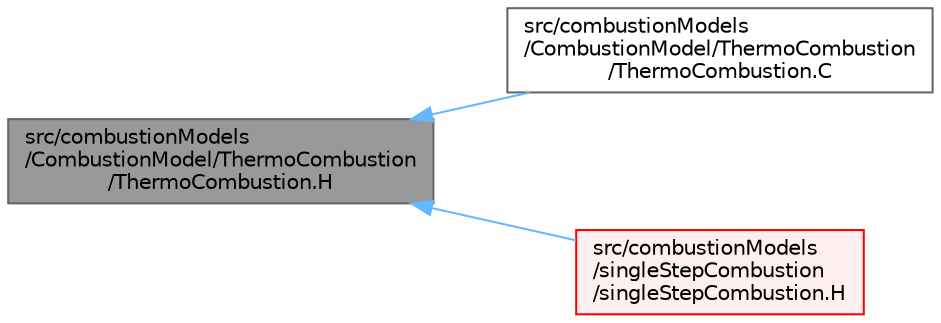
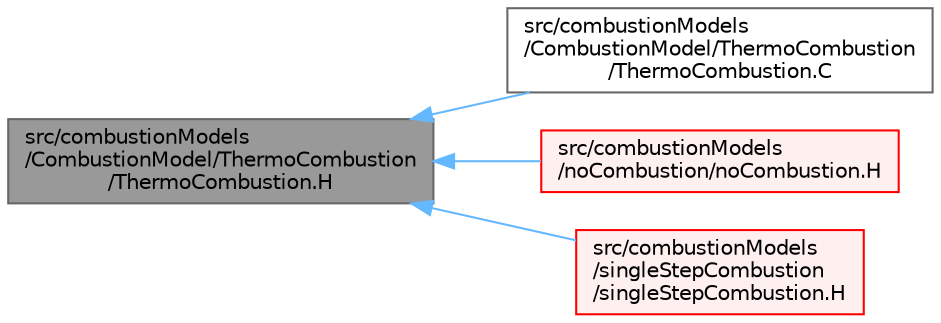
  digraph {
    rankdir=LR
    node [color=red fillcolor="#FFF0F0" fontname=Helvetica fontsize=10 shape=box style=filled]
    edge [color=steelblue1 dir=back fontname=Helvetica fontsize=10 labelfontname=Helvetica labelfontsize=10 style=solid]
    n1 [color=gray40 fillcolor=grey60 fontcolor=black height=0.2 label="src/combustionModels\l/CombustionModel/ThermoCombustion\l/ThermoCombustion.H" width=0.4]
    n2 [color=grey40 fillcolor=white height=0.2 label="src/combustionModels\l/CombustionModel/ThermoCombustion\l/ThermoCombustion.C" width=0.4]
+   n3 [height=0.2 label="src/combustionModels\l/noCombustion/noCombustion.H" width=0.4]
    n4 [height=0.2 label="src/combustionModels\l/singleStepCombustion\l/singleStepCombustion.H" width=0.4]
    n1 -> n2
+   n1 -> n3
    n1 -> n4
  }
